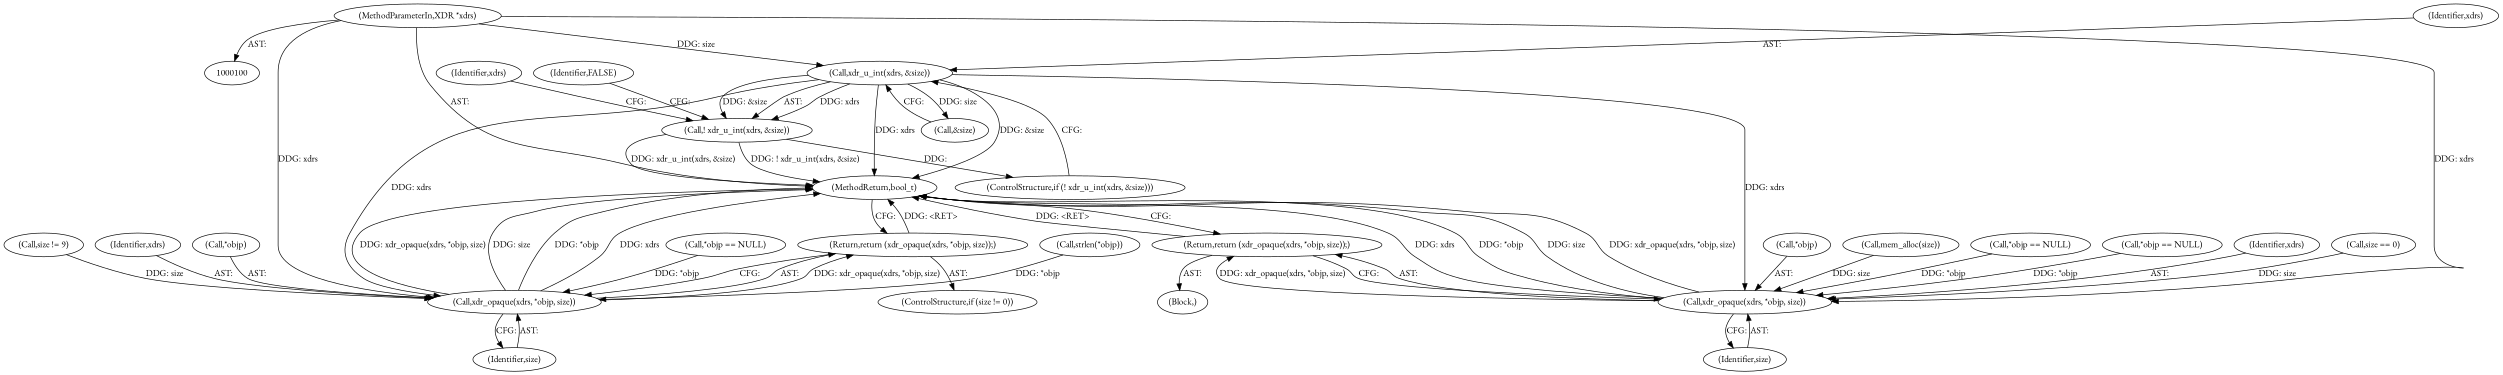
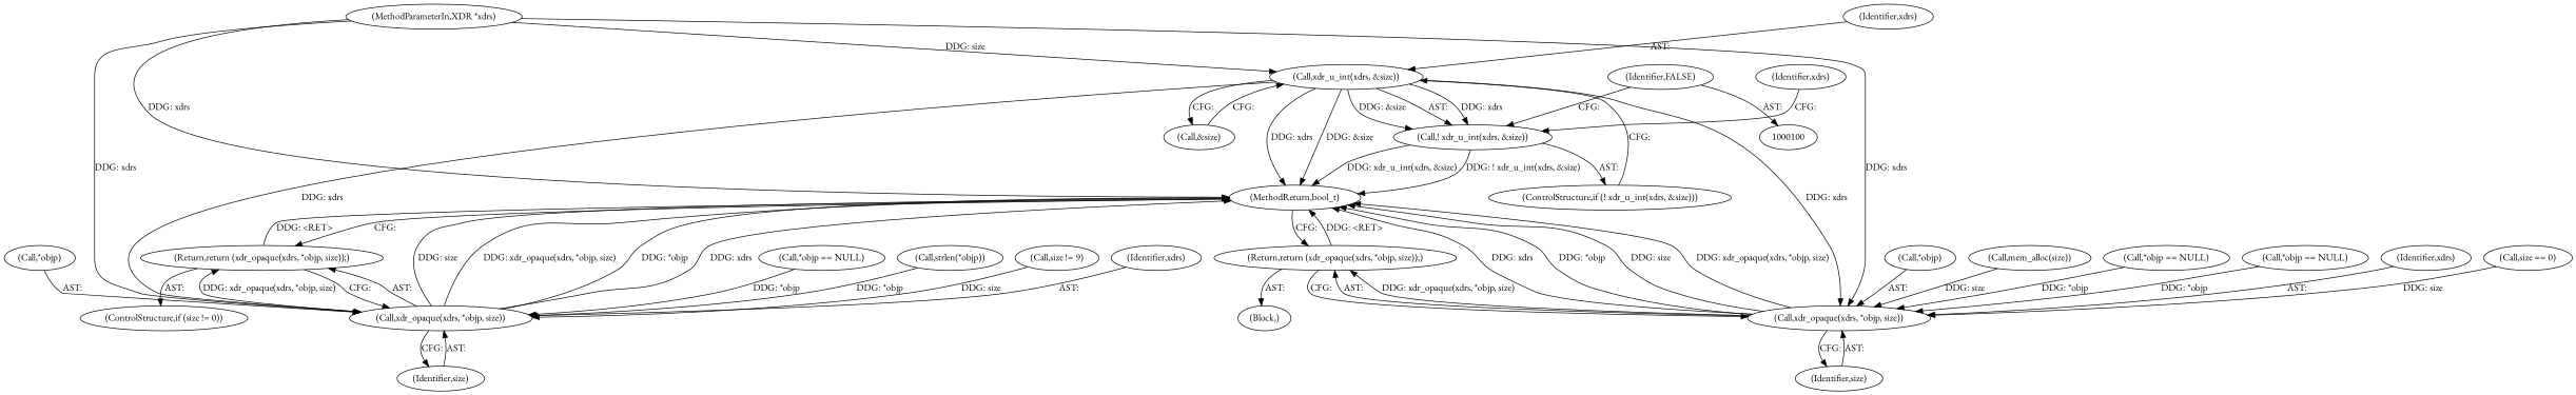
  digraph {
    fontname="EB Garamond"
    node [fontname="EB Garamond"]
    edge [fontname="EB Garamond"]
    n1 [label="(Call,xdr_u_int(xdrs, &size))"]
    n2 [label="(Call,! xdr_u_int(xdrs, &size))"]
    n3 [label="(Call,xdr_opaque(xdrs, *objp, size))"]
    n4 [label="(Call,xdr_opaque(xdrs, *objp, size))"]
    n5 [label="(MethodReturn,bool_t)"]
    n6 [label="(Call,&size)"]
    n7 [label="(ControlStructure,if (! xdr_u_int(xdrs, &size)))"]
    n8 [label="(Return,return (xdr_opaque(xdrs, *objp, size));)"]
    n9 [label="(Identifier,size)"]
    n10 [label="(Return,return (xdr_opaque(xdrs, *objp, size));)"]
    n11 [label="(Identifier,size)"]
    n12 [label="(MethodParameterIn,XDR *xdrs)"]
    1000100
    n14 [label="(Block,)"]
    n15 [label="(ControlStructure,if (size != 0))"]
    n16 [label="(Identifier,xdrs)"]
    n17 [label="(Call,*objp)"]
    n18 [label="(Call,mem_alloc(size))"]
    n19 [label="(Call,*objp == NULL)"]
    n20 [label="(Call,*objp == NULL)"]
    n21 [label="(Identifier,FALSE)"]
    n22 [label="(Call,*objp == NULL)"]
    n23 [label="(Call,strlen(*objp))"]
    n24 [label="(Identifier,xdrs)"]
    n25 [label="(Call,size != 9)"]
    n26 [label="(Identifier,xdrs)"]
    n27 [label="(Call,*objp)"]
    n28 [label="(Identifier,xdrs)"]
    n29 [label="(Call,size == 0)"]
    n1 -> n2 [label="AST: "]
    n1 -> n2 [label="DDG: xdrs"]
    n1 -> n2 [label="DDG: &size"]
    n1 -> n3 [label="DDG: xdrs"]
    n1 -> n4 [label="DDG: xdrs"]
    n1 -> n5 [label="DDG: &size"]
    n1 -> n5 [label="DDG: xdrs"]
-   n1 -> n6 [label="DDG: size"]
+   n1 -> n6 [label="CFG: "]
    n2 -> n5 [label="DDG: xdr_u_int(xdrs, &size)"]
    n2 -> n5 [label="DDG: ! xdr_u_int(xdrs, &size)"]
-   n2 -> n7 [label="DDG: "]
+   n2 -> n7 [label="AST: "]
    n3 -> n5 [label="DDG: xdrs"]
    n3 -> n5 [label="DDG: *objp"]
    n3 -> n5 [label="DDG: size"]
    n3 -> n5 [label="DDG: xdr_opaque(xdrs, *objp, size)"]
    n3 -> n8 [label="AST: "]
    n3 -> n8 [label="DDG: xdr_opaque(xdrs, *objp, size)"]
    n3 -> n9 [label="CFG: "]
    n4 -> n5 [label="DDG: size"]
    n4 -> n5 [label="DDG: xdr_opaque(xdrs, *objp, size)"]
    n4 -> n5 [label="DDG: *objp"]
    n4 -> n5 [label="DDG: xdrs"]
    n4 -> n10 [label="AST: "]
    n4 -> n10 [label="DDG: xdr_opaque(xdrs, *objp, size)"]
    n4 -> n11 [label="CFG: "]
    n5 -> n8 [label="CFG: "]
    n5 -> n10 [label="CFG: "]
    n6 -> n1 [label="CFG: "]
    n7 -> n1 [label="CFG: "]
    n8 -> n3 [label="CFG: "]
    n8 -> n5 [label="DDG: <RET>"]
    n8 -> n14 [label="AST: "]
    n9 -> n3 [label="AST: "]
    n10 -> n4 [label="CFG: "]
    n10 -> n5 [label="DDG: <RET>"]
    n10 -> n15 [label="AST: "]
    n11 -> n4 [label="AST: "]
    n12 -> n1 [label="DDG: size"]
    n12 -> n3 [label="DDG: xdrs"]
    n12 -> n4 [label="DDG: xdrs"]
-   n12 -> n5 [label="AST: "]
-   n12 -> 1000100 [label="AST: "]
+   n12 -> n5 [label="DDG: xdrs"]
+   n21 -> 1000100 [label="AST: "]
    n16 -> n2 [label="CFG: "]
    n17 -> n3 [label="AST: "]
    n18 -> n3 [label="DDG: size"]
    n19 -> n4 [label="DDG: *objp"]
    n20 -> n3 [label="DDG: *objp"]
    n21 -> n2 [label="CFG: "]
    n22 -> n3 [label="DDG: *objp"]
    n23 -> n4 [label="DDG: *objp"]
    n24 -> n1 [label="AST: "]
    n25 -> n4 [label="DDG: size"]
    n26 -> n4 [label="AST: "]
    n27 -> n4 [label="AST: "]
    n28 -> n3 [label="AST: "]
    n29 -> n3 [label="DDG: size"]
  }
